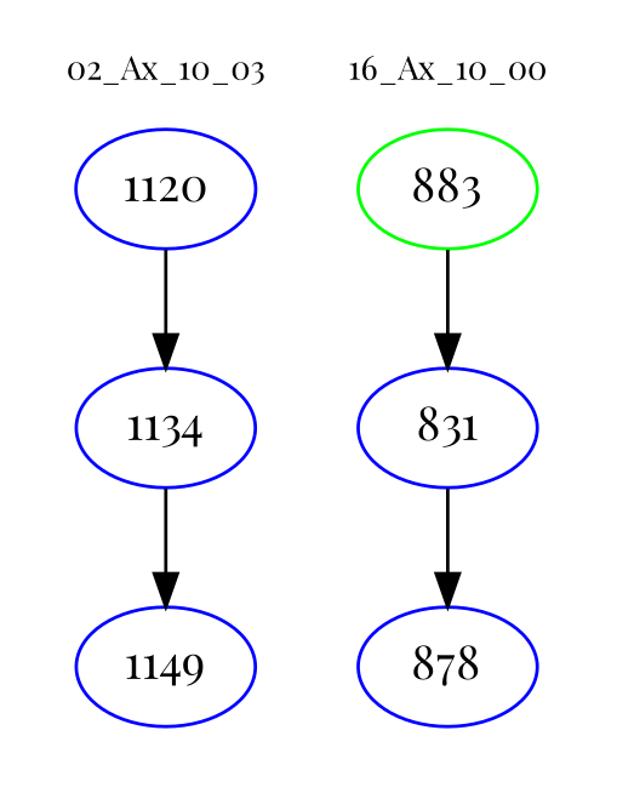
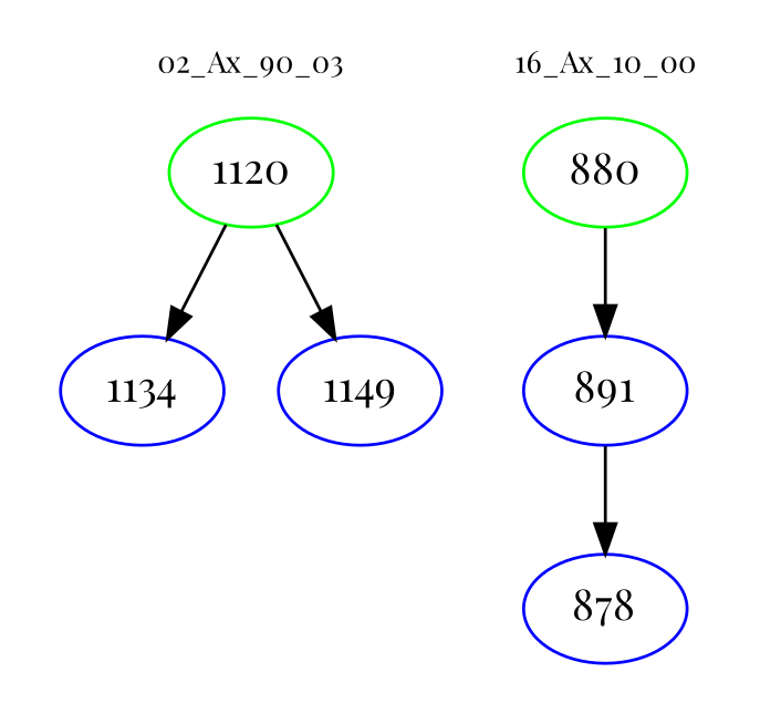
  digraph {
    fontname="Playfair Display"
    node [color=blue fontname="Playfair Display"]
    edge [color=black fontname="Playfair Display"]
-   n1 [label=1120]
+   n1 [color=green label=1120]
    n2 [label=1134]
    n3 [label=1149]
-   n4 [color=green label=883]
-   n5 [label=831]
+   n4 [color=green label=880]
+   n5 [label=891]
    n6 [label=878]
    subgraph cluster_1 {
      color=white
      fontsize=10
-     label="02_Ax_10_03"
+     label="02_Ax_90_03"
      n1
      n2
      n3
    }
    subgraph cluster_2 {
      color=white
      fontsize=10
      label="16_Ax_10_00"
      n4
      n5
      n6
    }
    n1 -> n2
-   n2 -> n3
+   n1 -> n3
    n4 -> n5
    n5 -> n6
  }
